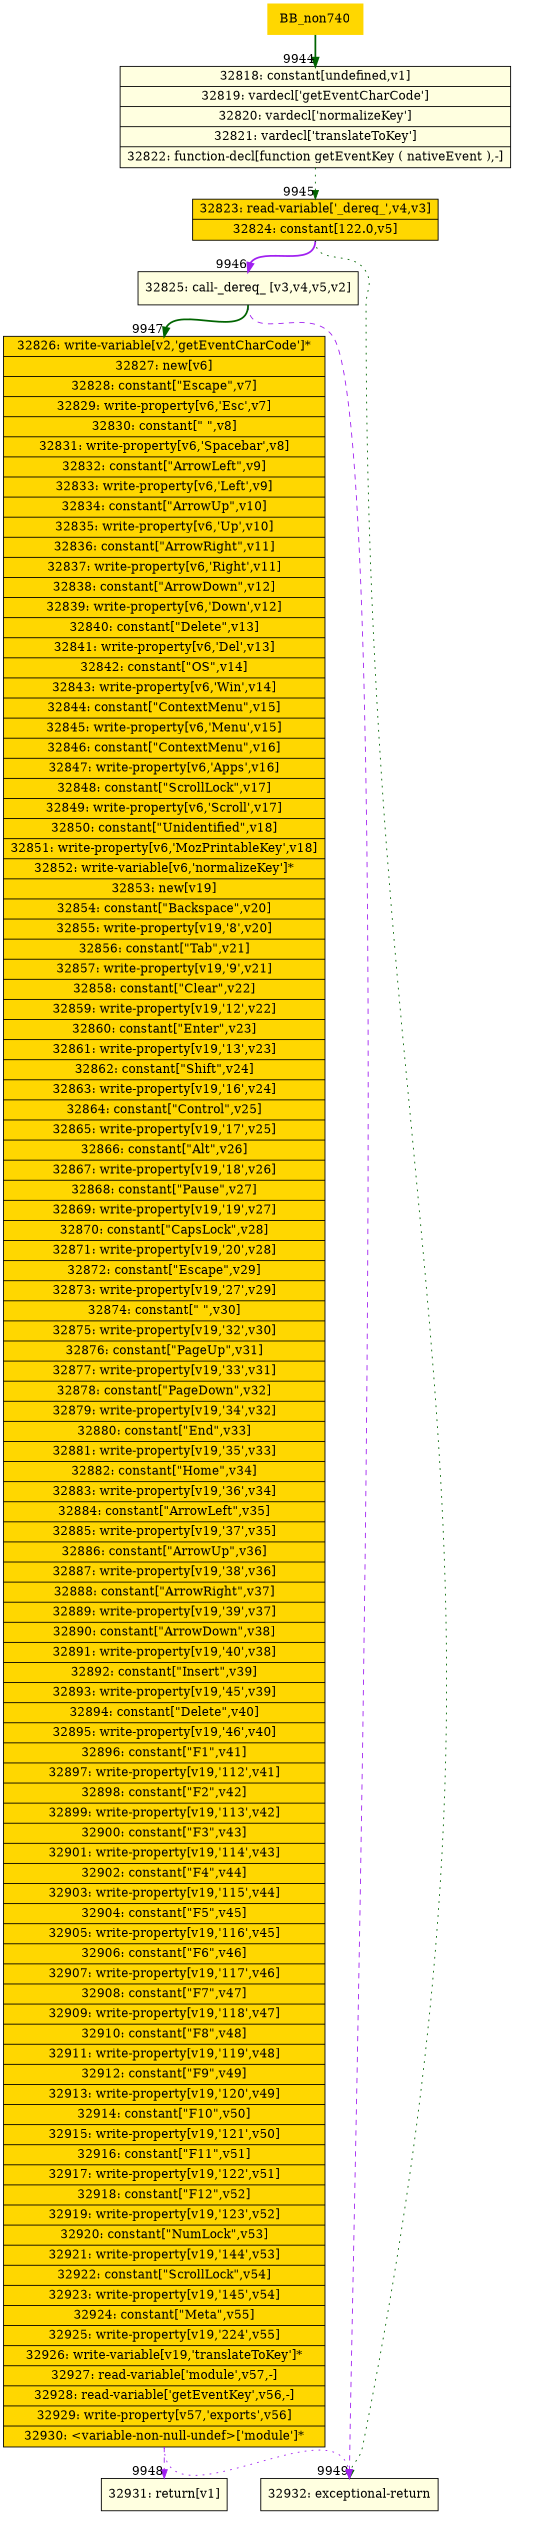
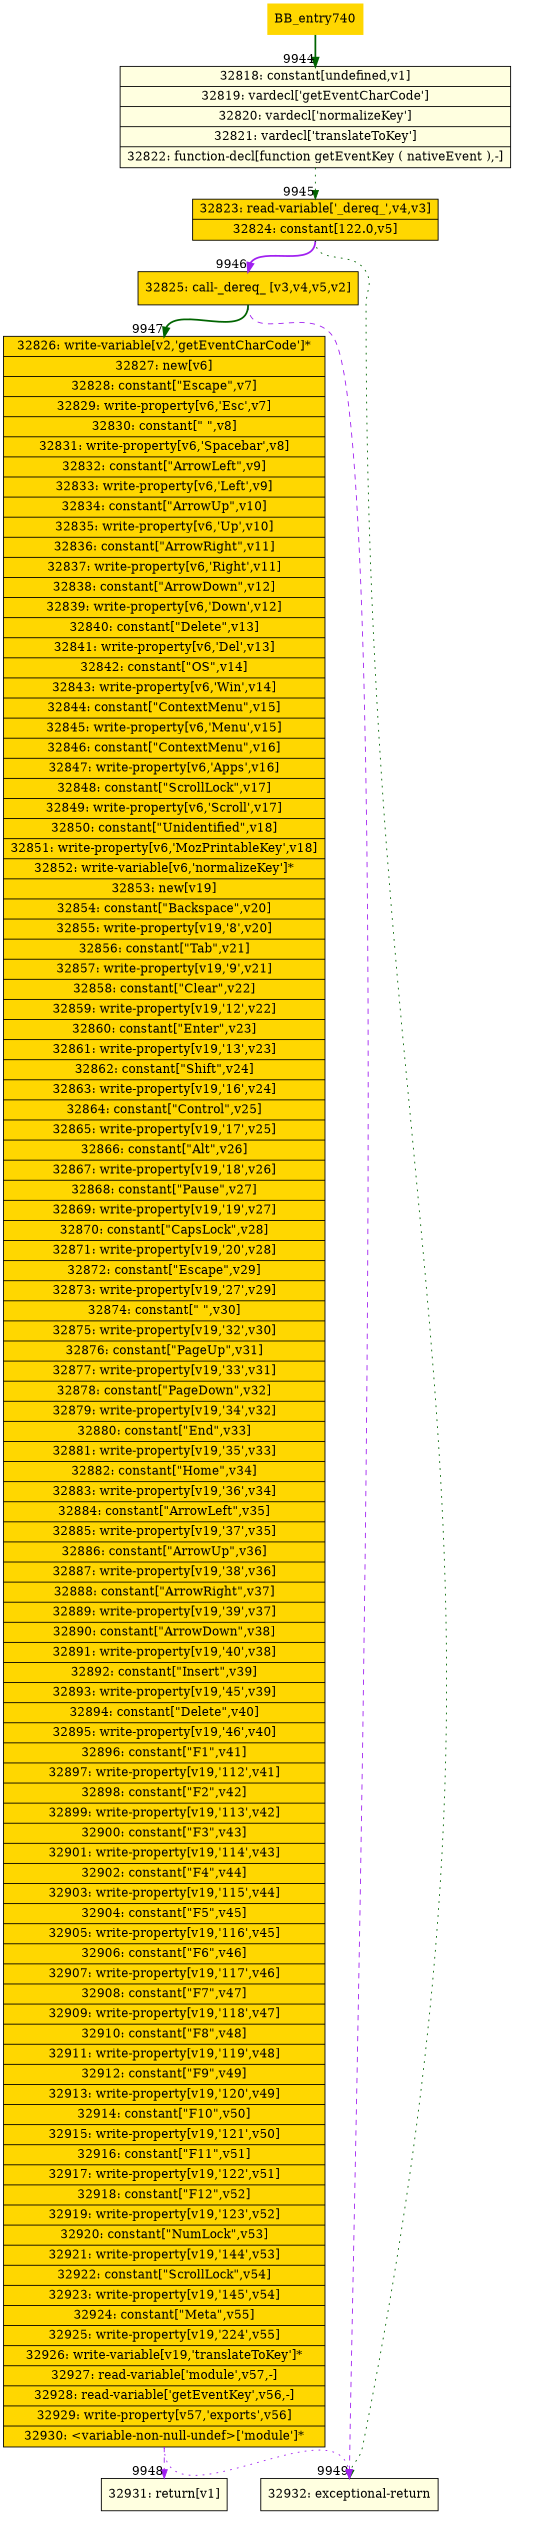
  digraph {
    rankdir=TD
    node [fillcolor=lightyellow shape=record style=filled]
    edge [color=darkgreen headport=n style=bold tailport=s]
-   BB_entry740 [fillcolor=gold shape=none label=BB_non740]
+   BB_entry740 [fillcolor=gold shape=none]
    n2 [label="{32818: constant[undefined,v1]|32819: vardecl['getEventCharCode']|32820: vardecl['normalizeKey']|32821: vardecl['translateToKey']|32822: function-decl[function getEventKey ( nativeEvent ),-]}"]
    n3 [fillcolor=gold label="{32823: read-variable['_dereq_',v4,v3]|32824: constant[122.0,v5]}"]
-   n4 [label="{32825: call-_dereq_ [v3,v4,v5,v2]}"]
+   n4 [fillcolor=gold label="{32825: call-_dereq_ [v3,v4,v5,v2]}"]
    n5 [label="{32932: exceptional-return}"]
    n6 [fillcolor=gold label="{32826: write-variable[v2,'getEventCharCode']*|32827: new[v6]|32828: constant[\"Escape\",v7]|32829: write-property[v6,'Esc',v7]|32830: constant[\" \",v8]|32831: write-property[v6,'Spacebar',v8]|32832: constant[\"ArrowLeft\",v9]|32833: write-property[v6,'Left',v9]|32834: constant[\"ArrowUp\",v10]|32835: write-property[v6,'Up',v10]|32836: constant[\"ArrowRight\",v11]|32837: write-property[v6,'Right',v11]|32838: constant[\"ArrowDown\",v12]|32839: write-property[v6,'Down',v12]|32840: constant[\"Delete\",v13]|32841: write-property[v6,'Del',v13]|32842: constant[\"OS\",v14]|32843: write-property[v6,'Win',v14]|32844: constant[\"ContextMenu\",v15]|32845: write-property[v6,'Menu',v15]|32846: constant[\"ContextMenu\",v16]|32847: write-property[v6,'Apps',v16]|32848: constant[\"ScrollLock\",v17]|32849: write-property[v6,'Scroll',v17]|32850: constant[\"Unidentified\",v18]|32851: write-property[v6,'MozPrintableKey',v18]|32852: write-variable[v6,'normalizeKey']*|32853: new[v19]|32854: constant[\"Backspace\",v20]|32855: write-property[v19,'8',v20]|32856: constant[\"Tab\",v21]|32857: write-property[v19,'9',v21]|32858: constant[\"Clear\",v22]|32859: write-property[v19,'12',v22]|32860: constant[\"Enter\",v23]|32861: write-property[v19,'13',v23]|32862: constant[\"Shift\",v24]|32863: write-property[v19,'16',v24]|32864: constant[\"Control\",v25]|32865: write-property[v19,'17',v25]|32866: constant[\"Alt\",v26]|32867: write-property[v19,'18',v26]|32868: constant[\"Pause\",v27]|32869: write-property[v19,'19',v27]|32870: constant[\"CapsLock\",v28]|32871: write-property[v19,'20',v28]|32872: constant[\"Escape\",v29]|32873: write-property[v19,'27',v29]|32874: constant[\" \",v30]|32875: write-property[v19,'32',v30]|32876: constant[\"PageUp\",v31]|32877: write-property[v19,'33',v31]|32878: constant[\"PageDown\",v32]|32879: write-property[v19,'34',v32]|32880: constant[\"End\",v33]|32881: write-property[v19,'35',v33]|32882: constant[\"Home\",v34]|32883: write-property[v19,'36',v34]|32884: constant[\"ArrowLeft\",v35]|32885: write-property[v19,'37',v35]|32886: constant[\"ArrowUp\",v36]|32887: write-property[v19,'38',v36]|32888: constant[\"ArrowRight\",v37]|32889: write-property[v19,'39',v37]|32890: constant[\"ArrowDown\",v38]|32891: write-property[v19,'40',v38]|32892: constant[\"Insert\",v39]|32893: write-property[v19,'45',v39]|32894: constant[\"Delete\",v40]|32895: write-property[v19,'46',v40]|32896: constant[\"F1\",v41]|32897: write-property[v19,'112',v41]|32898: constant[\"F2\",v42]|32899: write-property[v19,'113',v42]|32900: constant[\"F3\",v43]|32901: write-property[v19,'114',v43]|32902: constant[\"F4\",v44]|32903: write-property[v19,'115',v44]|32904: constant[\"F5\",v45]|32905: write-property[v19,'116',v45]|32906: constant[\"F6\",v46]|32907: write-property[v19,'117',v46]|32908: constant[\"F7\",v47]|32909: write-property[v19,'118',v47]|32910: constant[\"F8\",v48]|32911: write-property[v19,'119',v48]|32912: constant[\"F9\",v49]|32913: write-property[v19,'120',v49]|32914: constant[\"F10\",v50]|32915: write-property[v19,'121',v50]|32916: constant[\"F11\",v51]|32917: write-property[v19,'122',v51]|32918: constant[\"F12\",v52]|32919: write-property[v19,'123',v52]|32920: constant[\"NumLock\",v53]|32921: write-property[v19,'144',v53]|32922: constant[\"ScrollLock\",v54]|32923: write-property[v19,'145',v54]|32924: constant[\"Meta\",v55]|32925: write-property[v19,'224',v55]|32926: write-variable[v19,'translateToKey']*|32927: read-variable['module',v57,-]|32928: read-variable['getEventKey',v56,-]|32929: write-property[v57,'exports',v56]|32930: \<variable-non-null-undef\>['module']*}"]
    n7 [label="{32931: return[v1]}"]
    BB_entry740 -> n2 [headlabel="    9944"]
    n2 -> n3 [headlabel="      9945" style=dotted]
    n3 -> n4 [color=purple headlabel="      9946"]
    n3 -> n5 [headlabel="      9949" style=dotted]
    n4 -> n5 [color=purple style=dashed]
    n4 -> n6 [headlabel="      9947"]
    n6 -> n5 [color=purple style=dotted]
    n6 -> n7 [color=purple headlabel="      9948" style=dashed]
  }
